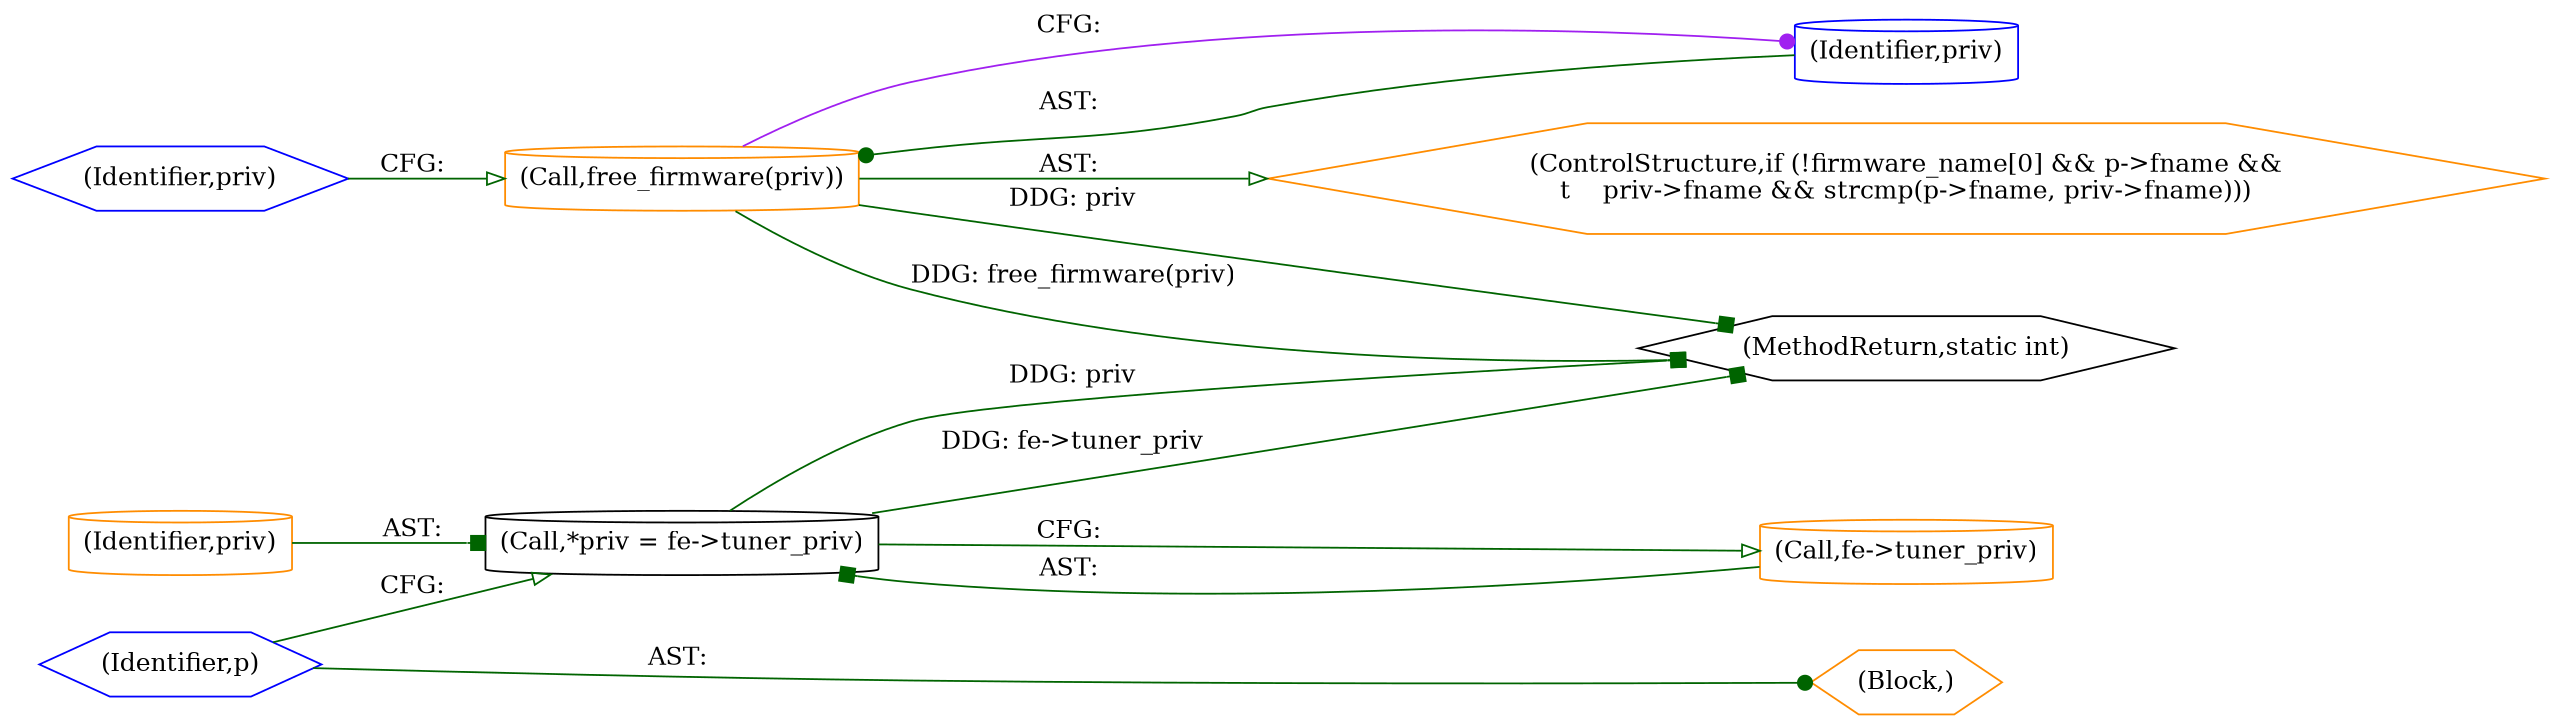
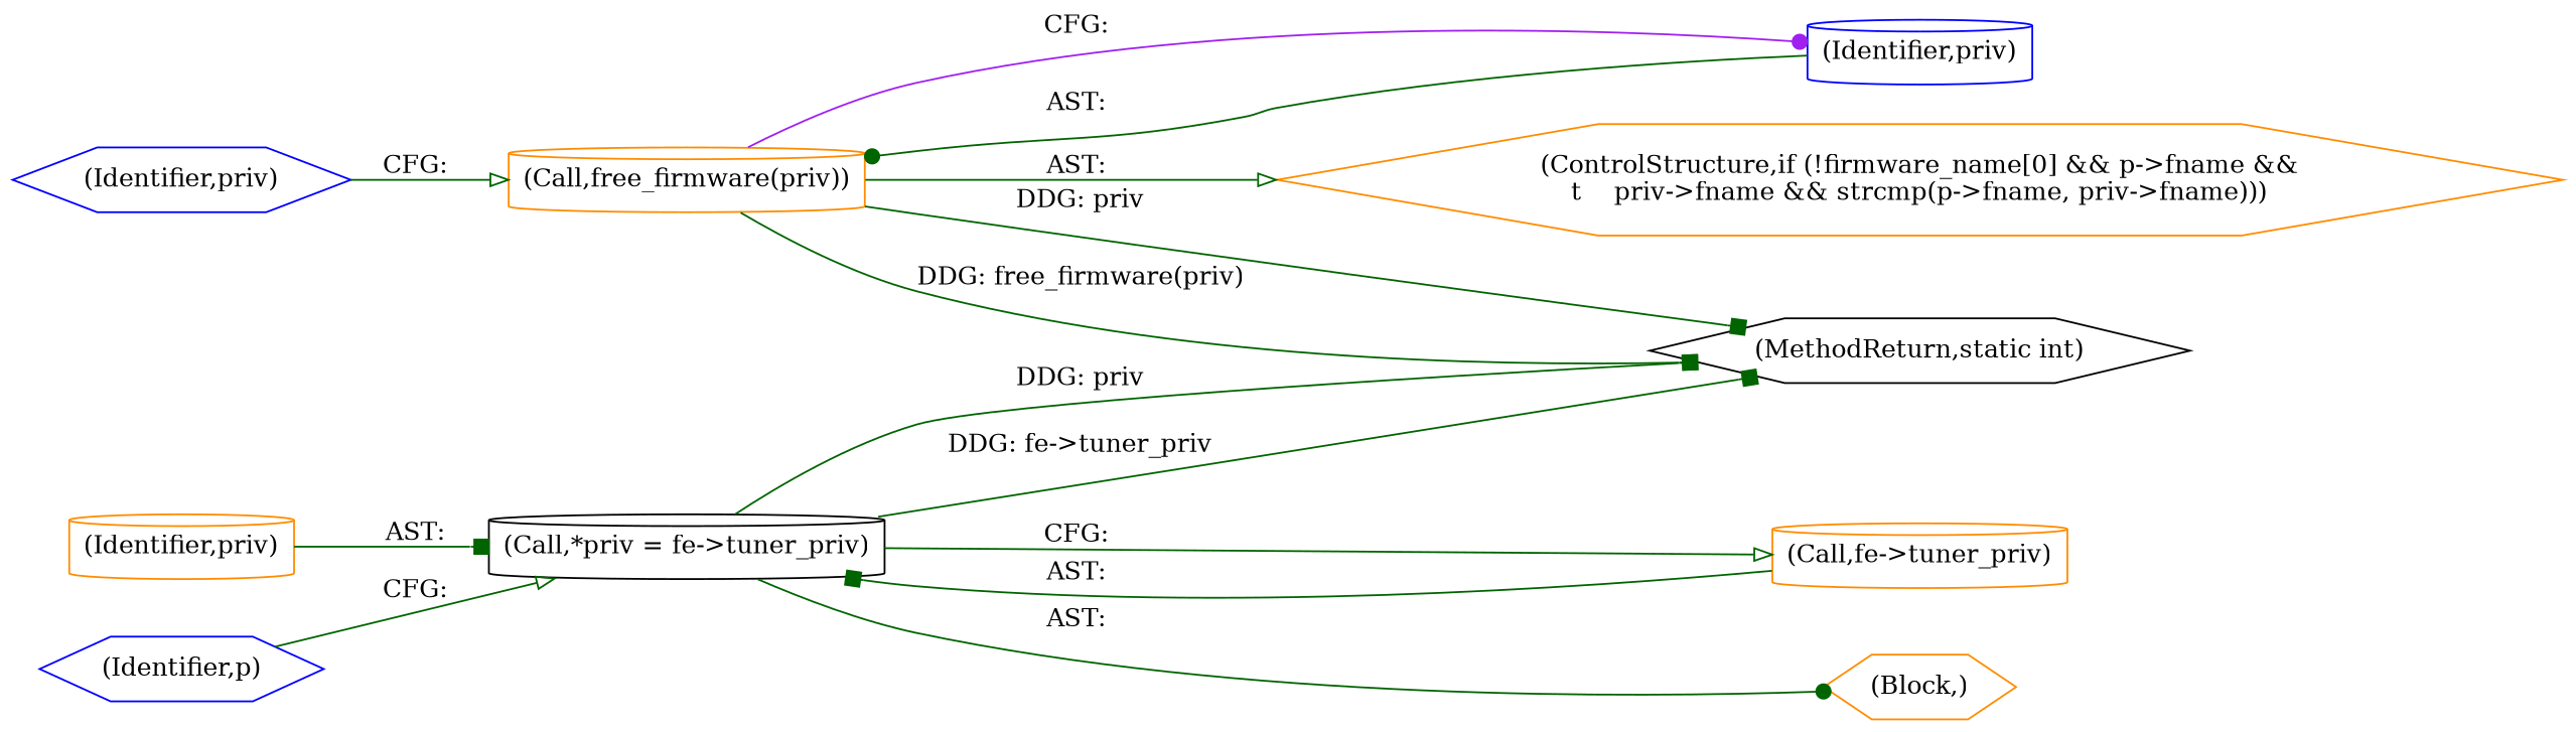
  digraph {
    rankdir=LR
    node [color=darkorange shape=cylinder]
    edge [arrowhead=box color=darkgreen]
    n1 [color=black label="(Call,*priv = fe->tuner_priv)"]
    n2 [color=black label="(MethodReturn,static int)" shape=hexagon]
    n3 [label="(Block,)" shape=hexagon]
    n4 [label="(Call,fe->tuner_priv)"]
    n5 [label="(Call,free_firmware(priv))"]
    n6 [label="(ControlStructure,if (!firmware_name[0] && p->fname &&\n\t    priv->fname && strcmp(p->fname, priv->fname)))" shape=hexagon]
    n7 [color=blue label="(Identifier,priv)"]
    n8 [label="(Identifier,priv)"]
    n9 [color=blue label="(Identifier,p)" shape=hexagon]
    n10 [color=blue label="(Identifier,priv)" shape=hexagon]
    n1 -> n2 [label="DDG: priv"]
    n1 -> n2 [label="DDG: fe->tuner_priv"]
-   n9 -> n3 [arrowhead=dot label="AST: "]
+   n1 -> n3 [arrowhead=dot label="AST: "]
    n1 -> n4 [arrowhead=onormal label="CFG: "]
    n4 -> n1 [label="AST: "]
    n5 -> n2 [label="DDG: priv"]
    n5 -> n2 [label="DDG: free_firmware(priv)"]
    n5 -> n6 [arrowhead=onormal label="AST: "]
    n5 -> n7 [arrowhead=dot color=purple label="CFG: "]
    n7 -> n5 [arrowhead=dot label="AST: "]
    n8 -> n1 [label="AST: "]
    n9 -> n1 [arrowhead=onormal label="CFG: "]
    n10 -> n5 [arrowhead=onormal label="CFG: "]
  }
